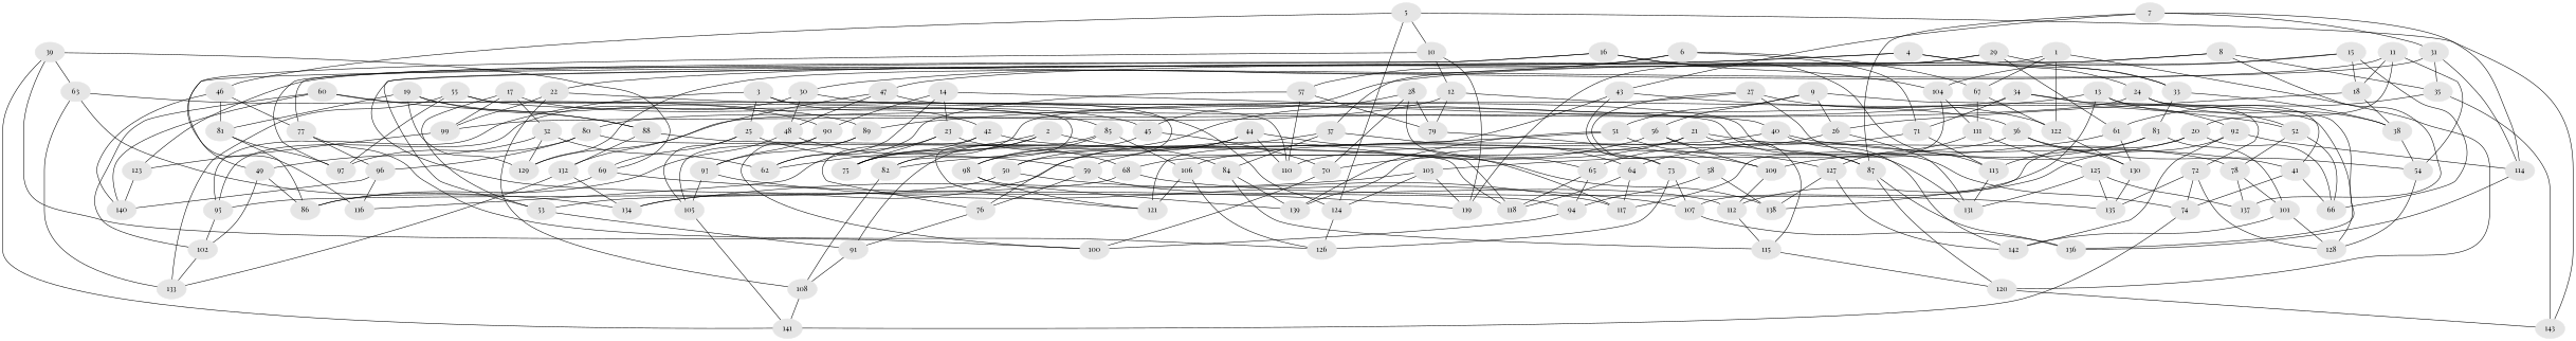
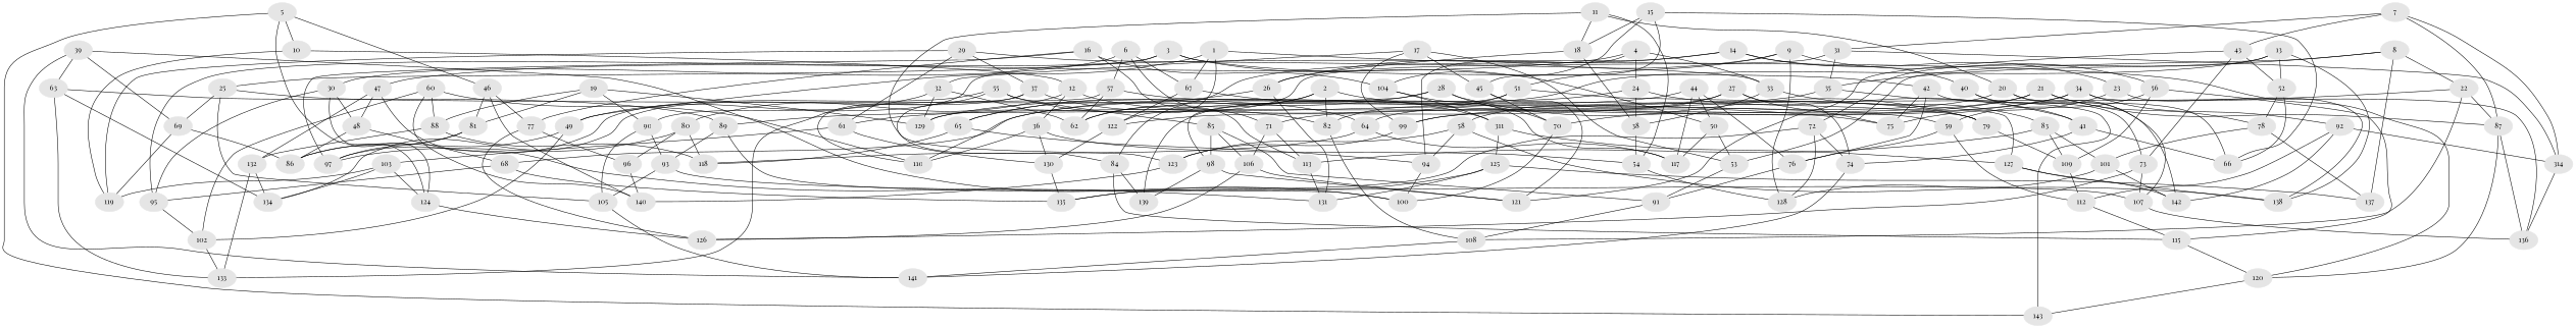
  graph {
    fontname="Playfair Display"
    node [color=gray90 fontname="Playfair Display" style=filled]
    edge [fontname="Playfair Display"]
    1
    49
    67
    120
    122
    86
    102
-   111
+   111 [label=311]
    143
    130
    2
    62
    75
    82
    84
    108
    139
    115
    3
    25
    42
    50
    95
    59
    69
    105
    73
    76
    53
    117
    4
    24
    33
    47
    94
    38
    129
    41
    83
    131
    48
    132
    100
    5
    10
    46
    124
    12
-   116
    119
    77
    81
    140
    126
    6
    30
    57
    71
    79
    110
    113
    106
    7
    31
    43
    87
-   114
+   114 [label=314]
    35
    52
    121
    136
    8
    22
    137
    99
    61
    91
    9
    26
    51
    56
    128
    65
    127
    109
    36
    80
    11
    18
    20
    54
    123
    66
    64
    107
    97
    118
    96
    13
    72
    89
    138
    78
    74
    135
    93
    14
    23
    40
    90
    142
    15
    45
    104
    70
    16
    17
    32
    19
    88
    21
    68
    101
    141
    112
    27
    58
    28
    98
    29
    37
    134
    103
    34
    92
    39
    63
    133
    44
    55
    85
    60
    125
    1 -- 49
    1 -- 67
    1 -- 120
    1 -- 122
    49 -- 86
    49 -- 102
    67 -- 122
    67 -- 111
    120 -- 143
    122 -- 130
    102 -- 133
    111 -- 127
    111 -- 125
    130 -- 135
    2 -- 62
    2 -- 75
    2 -- 82
    2 -- 84
    82 -- 108
    84 -- 139
    84 -- 115
    108 -- 141
    115 -- 120
    3 -- 25
    3 -- 42
    3 -- 50
    3 -- 95
    25 -- 59
    25 -- 69
    25 -- 105
    42 -- 75
    42 -- 73
    42 -- 76
    50 -- 53
    50 -- 117
    95 -- 102
    59 -- 76
    59 -- 112
    69 -- 86
    69 -- 119
    105 -- 141
    73 -- 126
    73 -- 107
    76 -- 91
    53 -- 91
    4 -- 24
    4 -- 33
    4 -- 47
    4 -- 94
    24 -- 38
    24 -- 129
    24 -- 41
    33 -- 38
    33 -- 83
    47 -- 131
    47 -- 48
    47 -- 132
    94 -- 100
    38 -- 54
    41 -- 66
    41 -- 74
    83 -- 113
    83 -- 109
    83 -- 101
    48 -- 86
    48 -- 68
    132 -- 134
    132 -- 133
    5 -- 143
    5 -- 10
    5 -- 46
    5 -- 124
    10 -- 12
-   10 -- 116
    10 -- 119
    46 -- 77
    46 -- 81
    46 -- 140
    124 -- 126
    12 -- 79
    12 -- 36
    12 -- 80
    77 -- 126
    77 -- 96
    81 -- 86
    81 -- 97
    6 -- 67
    6 -- 30
    6 -- 57
    6 -- 71
    30 -- 95
    30 -- 48
    30 -- 124
    57 -- 62
    57 -- 79
    57 -- 110
    71 -- 113
    71 -- 106
    79 -- 109
    113 -- 131
    106 -- 126
    106 -- 121
    7 -- 31
    7 -- 43
    7 -- 87
    7 -- 114
    31 -- 129
    31 -- 114
    31 -- 35
    43 -- 73
    43 -- 52
    43 -- 121
    87 -- 120
    87 -- 136
    114 -- 136
    35 -- 143
    35 -- 61
    52 -- 66
    52 -- 78
    8 -- 53
    8 -- 35
    8 -- 22
    8 -- 137
    22 -- 108
    22 -- 87
    22 -- 99
    99 -- 123
    61 -- 130
    61 -- 103
    91 -- 108
    9 -- 26
    9 -- 51
    9 -- 56
    9 -- 128
    26 -- 131
    26 -- 65
    51 -- 82
    51 -- 139
    51 -- 127
    56 -- 115
    56 -- 59
    56 -- 109
    65 -- 94
    65 -- 118
    127 -- 138
    127 -- 142
    109 -- 112
    36 -- 130
    36 -- 110
    36 -- 54
    80 -- 97
    80 -- 118
    80 -- 96
    11 -- 18
    11 -- 20
    11 -- 54
    11 -- 123
    18 -- 38
    18 -- 26
    20 -- 66
    20 -- 64
    20 -- 107
    54 -- 128
    123 -- 140
    64 -- 117
    64 -- 118
    107 -- 136
-   96 -- 116
    96 -- 140
    13 -- 52
    13 -- 72
    13 -- 89
    13 -- 138
    72 -- 128
    72 -- 74
    72 -- 135
    89 -- 100
    89 -- 93
    78 -- 137
    78 -- 101
    74 -- 141
    93 -- 105
    93 -- 107
    14 -- 62
    14 -- 23
    14 -- 40
    14 -- 90
    23 -- 75
-   23 -- 116
    23 -- 138
-   40 -- 139
    40 -- 41
    40 -- 142
    90 -- 105
    90 -- 93
    15 -- 18
    15 -- 66
    15 -- 45
    15 -- 104
    45 -- 121
    45 -- 70
    104 -- 111
    104 -- 117
    70 -- 100
    16 -- 77
    16 -- 113
    16 -- 97
    16 -- 104
    17 -- 53
    17 -- 99
    17 -- 45
    17 -- 32
    32 -- 49
    32 -- 62
    32 -- 129
    19 -- 129
    19 -- 81
    19 -- 90
    19 -- 88
    88 -- 132
    88 -- 118
    21 -- 87
    21 -- 78
    21 -- 70
    21 -- 68
    68 -- 95
    68 -- 135
    101 -- 128
    101 -- 142
    112 -- 115
    27 -- 122
    27 -- 75
    27 -- 74
    27 -- 58
    58 -- 94
+   58 -- 123
    58 -- 138
    28 -- 79
    28 -- 65
    28 -- 70
    28 -- 98
    98 -- 139
    98 -- 121
    29 -- 33
    29 -- 119
    29 -- 61
    29 -- 37
    37 -- 84
    37 -- 64
    37 -- 134
    103 -- 124
    103 -- 119
    103 -- 134
    34 -- 71
    34 -- 136
    34 -- 99
    34 -- 92
    92 -- 114
    92 -- 142
    92 -- 112
    39 -- 69
    39 -- 100
    39 -- 141
    39 -- 63
    63 -- 89
    63 -- 134
    63 -- 133
    44 -- 50
    44 -- 76
    44 -- 117
    44 -- 110
    55 -- 82
    55 -- 97
    55 -- 133
    55 -- 85
    85 -- 106
    85 -- 91
    85 -- 98
    60 -- 102
    60 -- 140
    60 -- 110
    60 -- 88
    125 -- 131
    125 -- 137
    125 -- 135
  }
